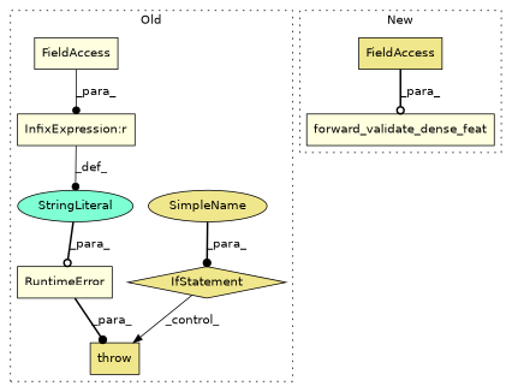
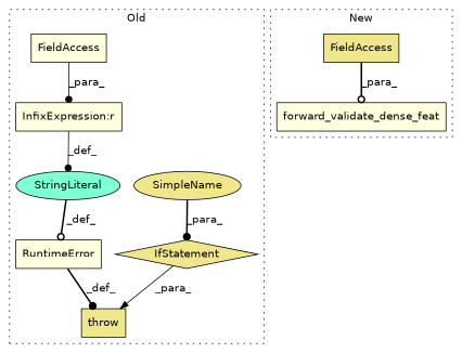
  digraph {
    fontname="DejaVu Sans"
    node [a=32 fillcolor=khaki fontname="DejaVu Sans" l=10 shape=box style=filled]
    edge [arrowhead=dot fontname="DejaVu Sans" style=bold]
    n1 [a=25 l="4,2" label=IfStatement s="12581,12603" shape=diamond]
    n2 [a=42 label=SimpleName shape=ellipse l=""]
    n3 [a=53 l=6 label=throw s=12613]
    n4 [a=27 fillcolor=lightyellow l=4 label="InfixExpression:r" s=12595]
    n5 [fillcolor=lightyellow l="13,1" label=RuntimeError s="12619,12660"]
    n6 [a=45 fillcolor=aquamarine l=28 label=StringLiteral s=12632 shape=ellipse]
    n7 [a=22 fillcolor=lightyellow label=FieldAccess s=12585]
    n8 [fillcolor=lightyellow l="28,1" label=forward_validate_dense_feat s="12856,12894"]
    n9 [a=22 label=FieldAccess s=12884]
    subgraph cluster_1 {
      label=Old
      style=dotted
      n1
      n2
      n3
      n4
      n5
      n6
      n7
    }
    subgraph cluster_2 {
      label=New
      style=dotted
      n8
      n9
    }
-   n1 -> n3 [arrowhead=normal label=_control_ style=solid]
+   n1 -> n3 [arrowhead=normal label=_para_ style=solid]
    n2 -> n1 [label=_para_]
    n4 -> n6 [label=_def_ style=solid]
-   n5 -> n3 [label=_para_]
-   n6 -> n5 [arrowhead=odot label=_para_]
+   n5 -> n3 [label=_def_]
+   n6 -> n5 [arrowhead=odot label=_def_]
    n7 -> n4 [label=_para_ style=solid]
    n9 -> n8 [arrowhead=odot label=_para_]
  }
